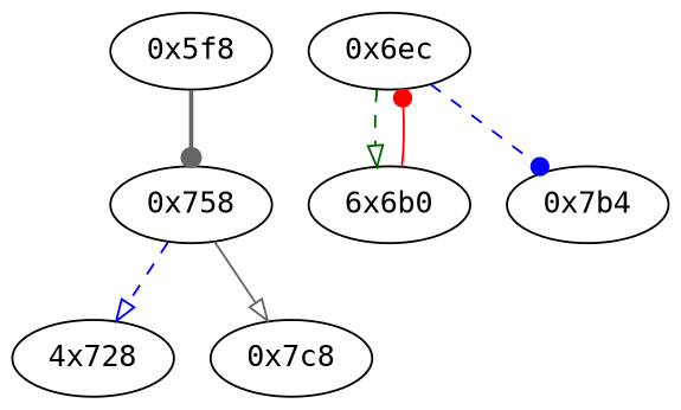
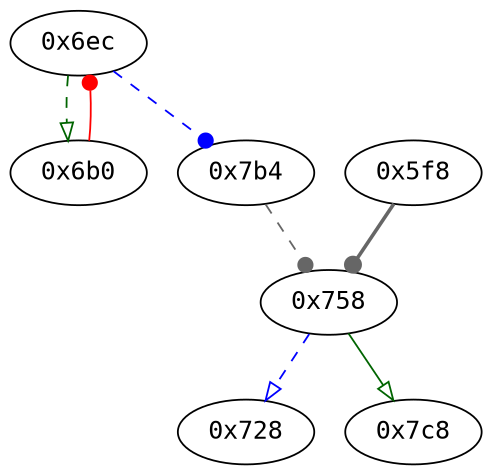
  strict digraph {
    "edge"="{}"
    file="/Users/mark/Documents//论文//第二篇论文//2018-08-24交论文后的备份/2019/CFG/small-programs/1b-1-2-0-0-dc-2-0-2/1528_recovered.dot"
    fontname="DejaVu Sans Mono"
    "graph"="{u'file': u'/Users/mark/Documents//\u8bba\u6587//\u7b2c\u4e8c\u7bc7\u8bba\u6587//2018-08-24\u4ea4\u8bba\u6587\u540e\u7684\u5907\u4efd/2019/CFG/small-programs/1b-1-2-0-0-dc-2-0-2/1528_recovered.dot'}"
    "node"="{u'opcode': u''}"
    node [fontname="DejaVu Sans Mono"]
    edge [arrowhead=dot color=darkgreen fontname="DejaVu Sans Mono" style=dashed]
-   "0x728" [opcode="[u'ldr', u'mov', u'bl', u'ldr', u'b']" label="4x728"]
+   "0x728" [opcode="[u'ldr', u'mov', u'bl', u'ldr', u'b']"]
    "0x6ec" [opcode="[u'ldr', u'ldr', u'add', u'str', u'ldr', u'b']"]
-   "0x6b0" [opcode="[u'str', u'str', u'ldr', u'ldr', u'ldrb', u'ldr', u'ldr', u'ldr', u'b']" label="6x6b0"]
+   "0x6b0" [opcode="[u'str', u'str', u'ldr', u'ldr', u'ldrb', u'ldr', u'ldr', u'ldr', u'b']"]
    "0x7b4" [opcode="[u'ldr', u'add', u'str', u'ldr', u'b']"]
    "0x758" [opcode="[u'ldr', u'str', u'str', u'str', u'ldr', u'ldr', u'ldrb', u'ldr', u'ldr', u'ldr']"]
    "0x7c8" [opcode="[u'ldr', u'b']"]
    "0x5f8" [opcode="[u'push', u'add', u'sub', u'add', u'ldr', u'str', u'ldr', u'ldr', u'ldr', u'add', u'b']"]
    "0x6ec" -> "0x6b0" [arrowhead=onormal]
    "0x6ec" -> "0x7b4" [color=blue]
    "0x6b0" -> "0x6ec" [color=red style=solid]
+   "0x7b4" -> "0x758" [color=gray40]
    "0x758" -> "0x728" [arrowhead=onormal color=blue]
-   "0x758" -> "0x7c8" [arrowhead=onormal color=gray40 style=solid]
+   "0x758" -> "0x7c8" [arrowhead=onormal style=solid]
    "0x5f8" -> "0x758" [color=gray40 style=bold]
  }
